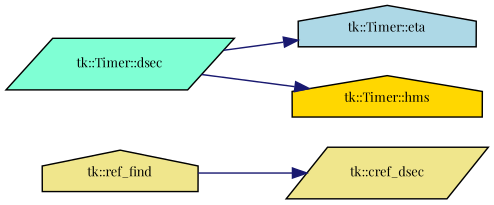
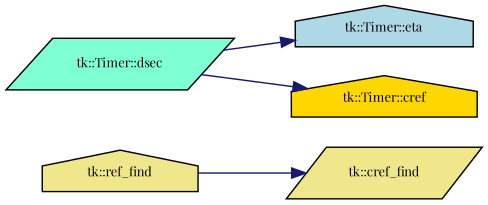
  digraph {
    fontname="Playfair Display"
    rankdir=LR
    node [color=black fillcolor=khaki fontname="Playfair Display" fontsize=9 shape=house style=filled]
    edge [color=midnightblue fontname="Playfair Display" fontsize=9 labelfontname="sans-serif" labelfontsize=9 style=solid]
-   n1 [height=0.2 label="tk::cref_dsec" shape=parallelogram width=0.4]
+   n1 [height=0.2 label="tk::cref_find" shape=parallelogram width=0.4]
    n2 [fillcolor=aquamarine height=0.2 label="tk::Timer::dsec" shape=parallelogram width=0.4]
    n3 [fillcolor=lightblue height=0.2 label="tk::Timer::eta" width=0.4]
-   n4 [fillcolor=gold height=0.2 label="tk::Timer::hms" width=0.4]
+   n4 [fillcolor=gold height=0.2 label="tk::Timer::cref" width=0.4]
    n5 [height=0.2 label="tk::ref_find" width=0.4]
    n2 -> n3
    n2 -> n4
    n5 -> n1
  }
